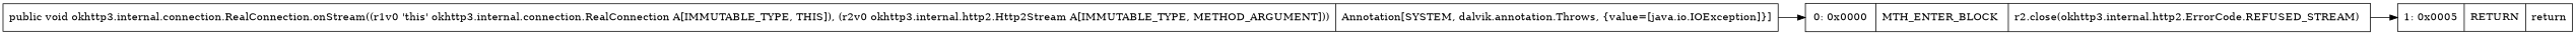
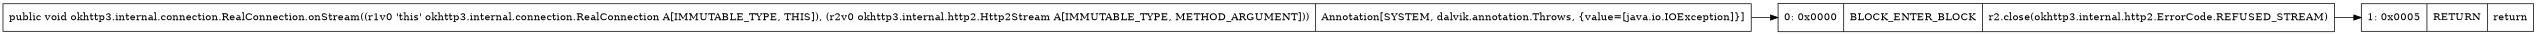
  digraph {
    rankdir=LR
    node [shape=record]
-   n1 [label="{0\:\ 0x0000|MTH_ENTER_BLOCK\l|r2.close(okhttp3.internal.http2.ErrorCode.REFUSED_STREAM)\l}"]
+   n1 [label="{0\:\ 0x0000|BLOCK_ENTER_BLOCK\l|r2.close(okhttp3.internal.http2.ErrorCode.REFUSED_STREAM)\l}"]
    n2 [label="{1\:\ 0x0005|RETURN\l|return\l}"]
    n3 [label="{public void okhttp3.internal.connection.RealConnection.onStream((r1v0 'this' okhttp3.internal.connection.RealConnection A[IMMUTABLE_TYPE, THIS]), (r2v0 okhttp3.internal.http2.Http2Stream A[IMMUTABLE_TYPE, METHOD_ARGUMENT]))  | Annotation[SYSTEM, dalvik.annotation.Throws, \{value=[java.io.IOException]\}]\l}"]
    n1 -> n2
    n3 -> n1
  }
